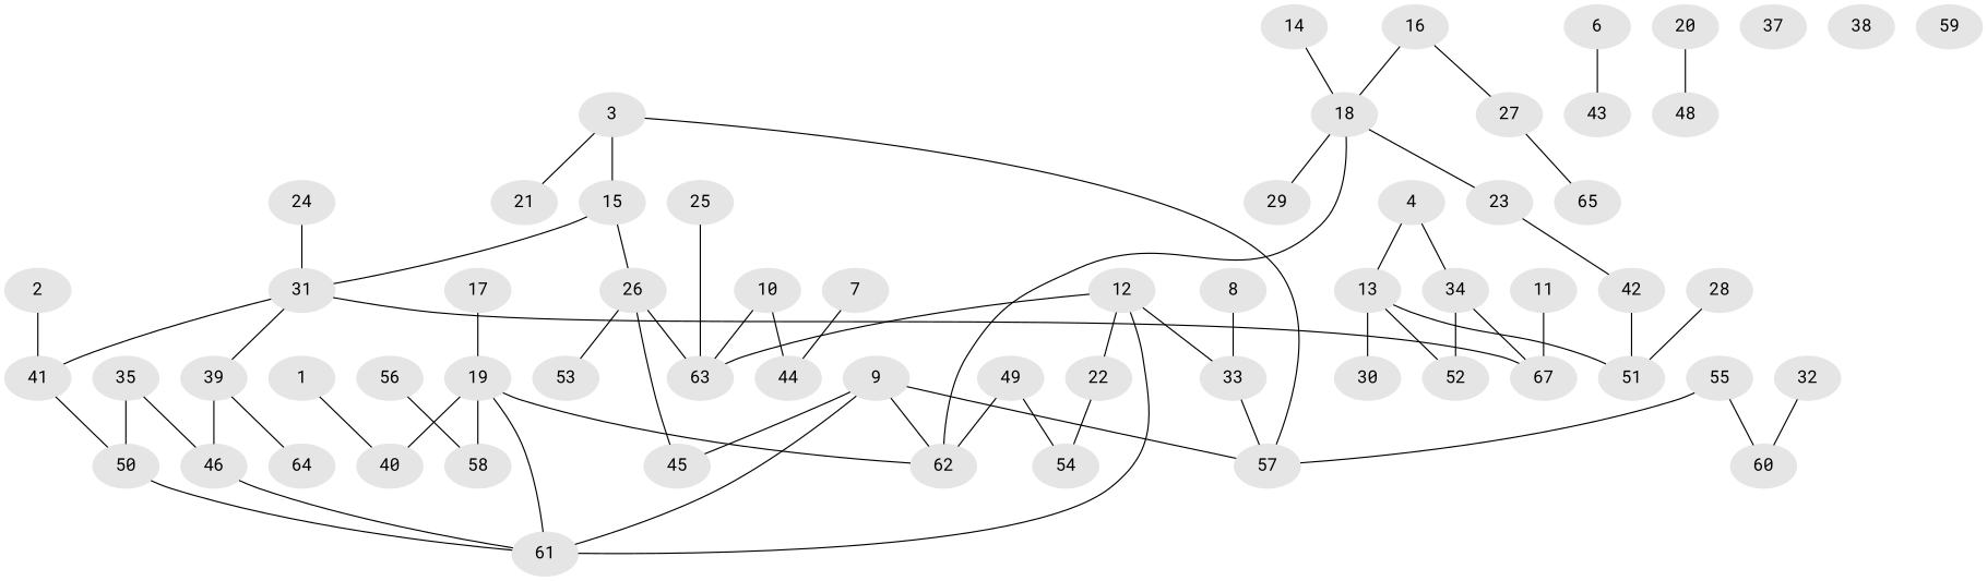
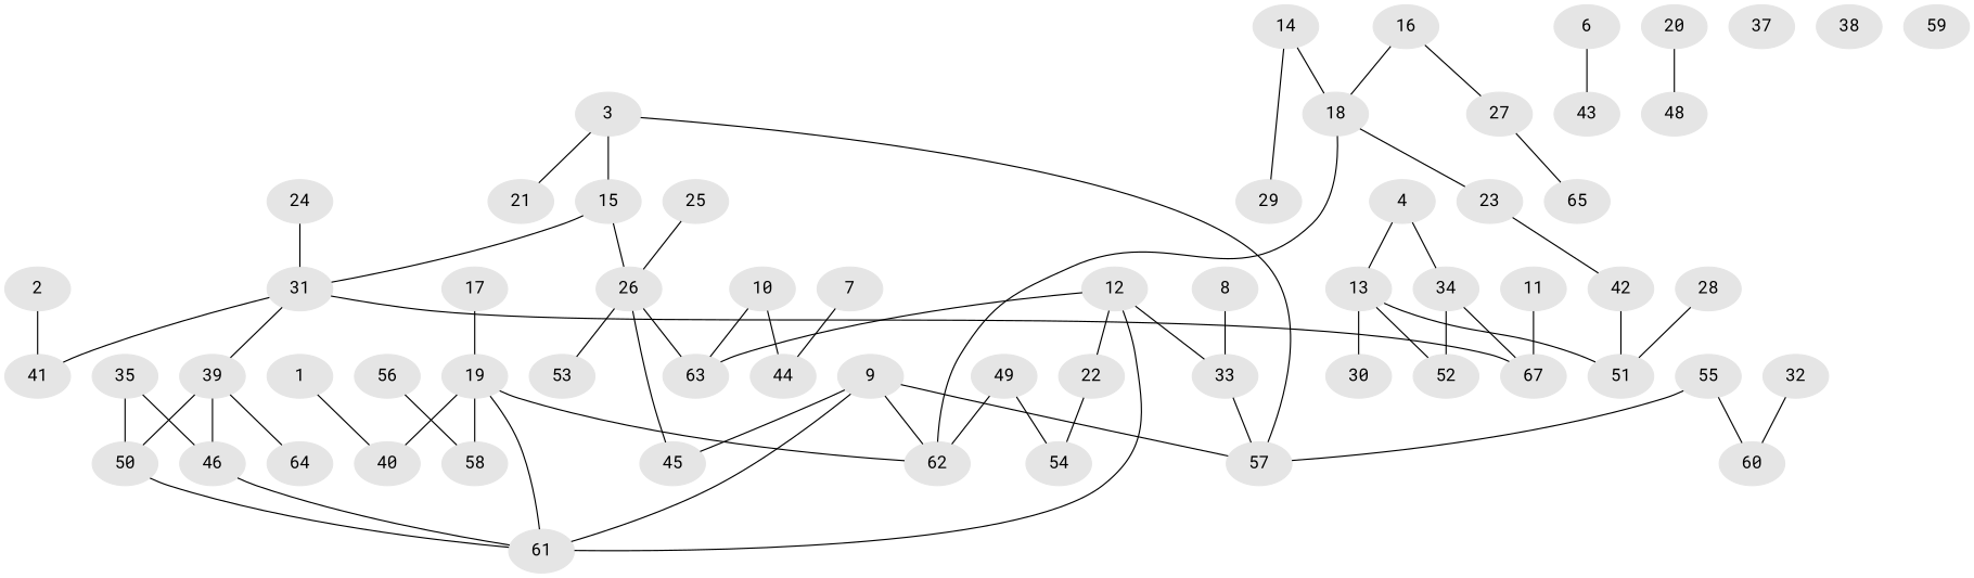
  graph {
    fontname="Roboto Mono"
    node [color=gray90 fontname="Roboto Mono" style=filled]
    edge [fontname="Roboto Mono"]
    1
    40
    2
    41
    3
    15
    21
    57
    26
    31
    4
    13
    34
    30
    51
    52
    n17 [label=67]
    6
    43
    7
    44
    8
    33
    9
    45
    61
    62
    10
    63
    11
    12
    22
    54
    14
    18
    23
    29
    53
    39
    16
    27
    65
    17
    19
    58
    28
    42
    20
    48
    24
    25
    46
    50
    64
    32
    60
    35
    37
    38
    49
    55
    56
    59
    1 -- 40
    2 -- 41
    3 -- 15
    3 -- 21
    3 -- 57
    15 -- 26
    15 -- 31
    26 -- 45
    26 -- 63
    26 -- 53
    31 -- 41
    31 -- n17
    31 -- 39
    4 -- 13
    4 -- 34
    13 -- 30
    13 -- 51
    13 -- 52
    34 -- 52
    34 -- n17
    6 -- 43
    7 -- 44
    8 -- 33
    33 -- 57
    9 -- 57
    9 -- 45
    9 -- 61
    9 -- 62
    10 -- 44
    10 -- 63
    11 -- n17
    12 -- 33
    12 -- 61
    12 -- 63
    12 -- 22
    22 -- 54
    14 -- 18
    18 -- 62
    18 -- 23
-   18 -- 29
+   14 -- 29
    23 -- 42
    39 -- 46
-   41 -- 50
+   39 -- 50
    39 -- 64
    16 -- 18
    16 -- 27
    27 -- 65
    17 -- 19
    19 -- 40
    19 -- 61
    19 -- 62
    19 -- 58
    28 -- 51
    42 -- 51
    20 -- 48
    24 -- 31
-   25 -- 63
+   25 -- 26
    46 -- 61
    50 -- 61
    32 -- 60
    35 -- 46
    35 -- 50
    49 -- 62
    49 -- 54
    55 -- 57
    55 -- 60
    56 -- 58
  }
